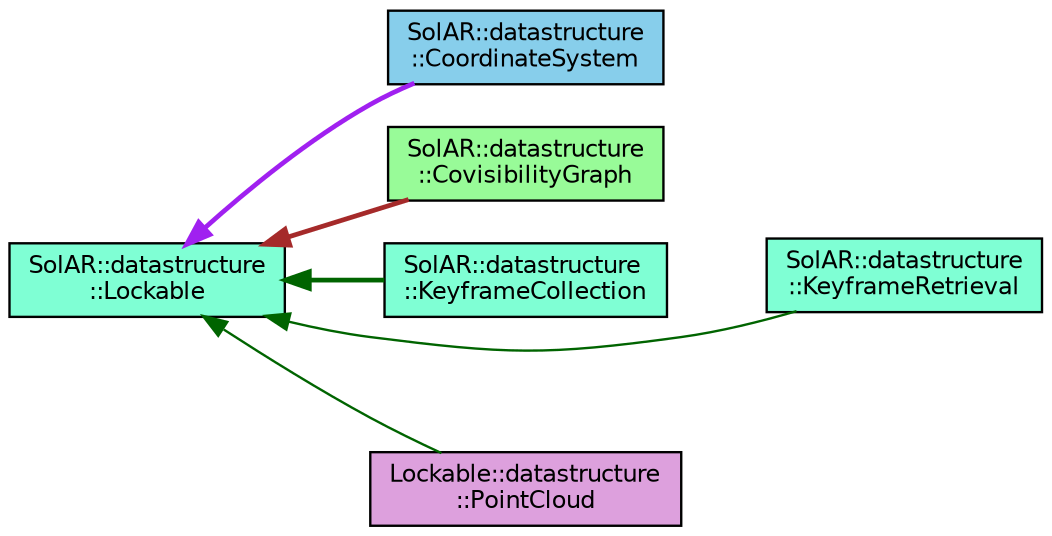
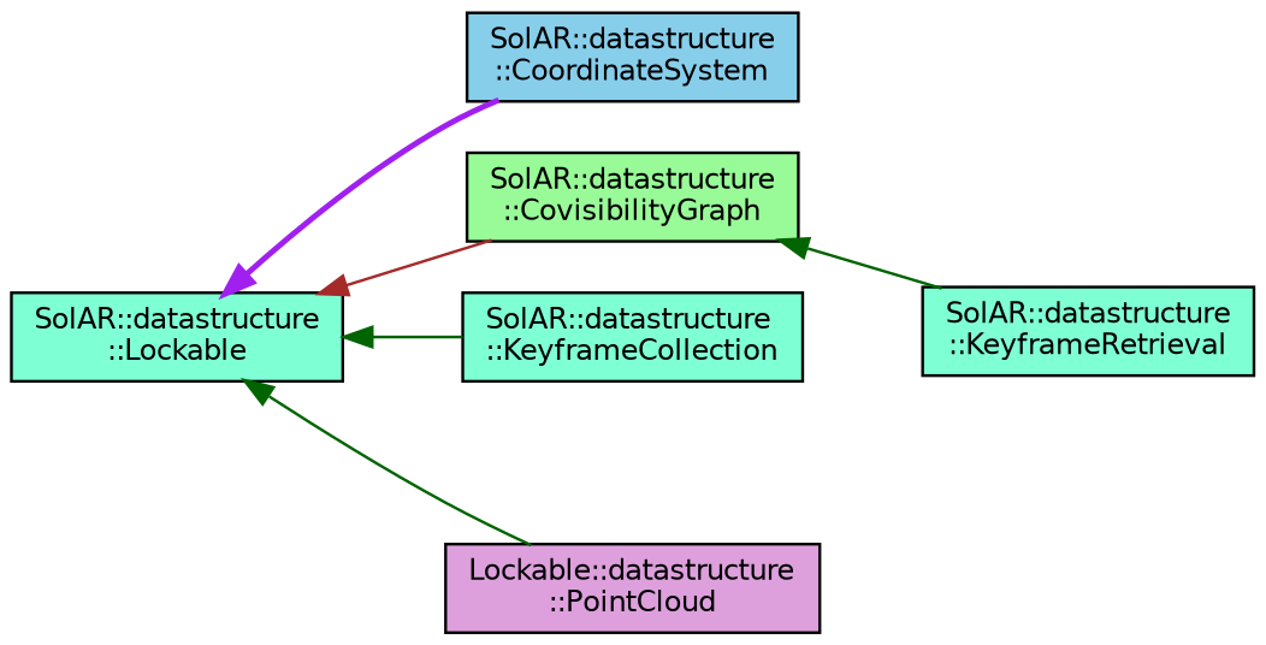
  digraph {
    rankdir=LR
    node [color=black fillcolor=aquamarine fontname=Helvetica fontsize=10 shape=record style=filled]
    edge [color=darkgreen dir=back fontname=Helvetica fontsize=10 labelfontname=Helvetica labelfontsize=10 style=solid]
    n1 [fontcolor=black height=0.2 label="SolAR::datastructure\l::Lockable" width=0.4]
    n2 [fillcolor=skyblue height=0.2 label="SolAR::datastructure\l::CoordinateSystem" width=0.4]
    n3 [fillcolor=palegreen height=0.2 label="SolAR::datastructure\l::CovisibilityGraph" width=0.4]
    n4 [height=0.2 label="SolAR::datastructure\l::KeyframeCollection" width=0.4]
    n5 [height=0.2 label="SolAR::datastructure\l::KeyframeRetrieval" width=0.4]
    n6 [fillcolor=plum height=0.2 label="Lockable::datastructure\l::PointCloud" width=0.4]
    n1 -> n2 [color=purple style=bold]
-   n1 -> n3 [color=brown style=bold]
-   n1 -> n4 [style=bold]
-   n1 -> n5
+   n1 -> n3 [color=brown]
+   n1 -> n4
+   n3 -> n5
    n1 -> n6
  }
